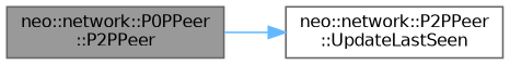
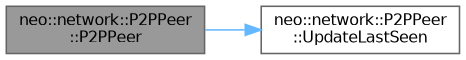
  digraph {
    rankdir=LR
    node [fontname=Helvetica fontsize=10 shape=box style=filled]
-   n1 [color=gray40 fillcolor=grey60 fontcolor=black height=0.2 label="neo::network::P0PPeer\l::P2PPeer" width=0.4]
+   n1 [color=gray40 fillcolor=grey60 fontcolor=black height=0.2 label="neo::network::P2PPeer\l::P2PPeer" width=0.4]
    n2 [color=grey40 fillcolor=white height=0.2 label="neo::network::P2PPeer\l::UpdateLastSeen" width=0.4]
    n1 -> n2 [color=steelblue1 fontname=Helvetica fontsize=10 labelfontname=Helvetica labelfontsize=10 style=solid]
  }
